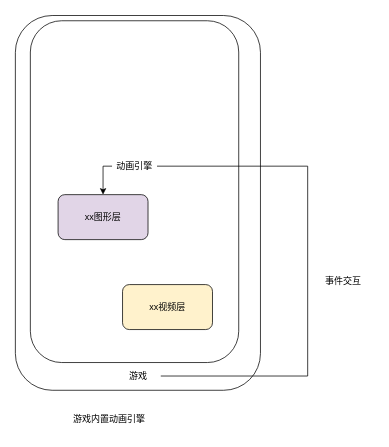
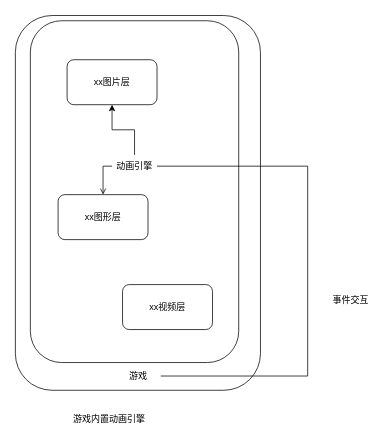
  <mxCell id="0" />
  <mxCell id="1" parent="0" />
  <mxCell id="2" value="" style="rounded=1;whiteSpace=wrap;html=1;" vertex="1" parent="1"><mxGeometry x="20" y="20" width="327" height="500" as="geometry" /></mxCell>
  <mxCell id="3" value="&lt;div&gt;&lt;br&gt;&lt;/div&gt;&lt;div&gt;&lt;br&gt;&lt;/div&gt;&lt;div&gt;&lt;br&gt;&lt;/div&gt;&lt;div&gt;&lt;br&gt;&lt;/div&gt;&lt;div&gt;&lt;br&gt;&lt;/div&gt;" style="rounded=1;whiteSpace=wrap;html=1;" vertex="1" parent="1"><mxGeometry x="40" y="27" width="278" height="456" as="geometry" /></mxCell>
- <mxCell id="5" value="xx视频层" style="rounded=1;whiteSpace=wrap;html=1;fillColor=#fff2cc;" vertex="1" parent="1"><mxGeometry x="163" y="379" width="120" height="60" as="geometry" /></mxCell>
- <mxCell id="6" value="xx图形层" style="rounded=1;whiteSpace=wrap;html=1;fillColor=#e1d5e7;" vertex="1" parent="1"><mxGeometry x="77" y="259" width="120" height="60" as="geometry" /></mxCell>
+ <mxCell id="4" value="xx图片层" style="rounded=1;whiteSpace=wrap;html=1;" vertex="1" parent="1"><mxGeometry x="89" y="79" width="120" height="60" as="geometry" /></mxCell>
+ <mxCell id="5" value="xx视频层" style="rounded=1;whiteSpace=wrap;html=1;" vertex="1" parent="1"><mxGeometry x="163" y="379" width="120" height="60" as="geometry" /></mxCell>
+ <mxCell id="6" value="xx图形层" style="rounded=1;whiteSpace=wrap;html=1;" vertex="1" parent="1"><mxGeometry x="77" y="259" width="120" height="60" as="geometry" /></mxCell>
  <mxCell id="7" style="edgeStyle=orthogonalEdgeStyle;rounded=0;orthogonalLoop=1;jettySize=auto;html=1;exitX=1;exitY=0.5;exitDx=0;exitDy=0;entryX=1;entryY=0.5;entryDx=0;entryDy=0;endArrow=none;" edge="1" parent="1" source="8" target="11"><mxGeometry relative="1" as="geometry"><Array as="points"><mxPoint x="410" y="501" /><mxPoint x="410" y="221" /></Array></mxGeometry></mxCell>
  <mxCell id="8" value="游戏" style="text;html=1;align=center;verticalAlign=middle;whiteSpace=wrap;rounded=0;" vertex="1" parent="1"><mxGeometry x="154" y="486" width="60" height="30" as="geometry" /></mxCell>
- <mxCell id="10" style="edgeStyle=orthogonalEdgeStyle;rounded=0;orthogonalLoop=1;jettySize=auto;html=1;exitX=0;exitY=0.5;exitDx=0;exitDy=0;entryX=0.5;entryY=0;entryDx=0;entryDy=0;" edge="1" parent="1" source="11" target="6"><mxGeometry relative="1" as="geometry" /></mxCell>
+ <mxCell id="9" style="edgeStyle=orthogonalEdgeStyle;rounded=0;orthogonalLoop=1;jettySize=auto;html=1;exitX=0.5;exitY=0;exitDx=0;exitDy=0;entryX=0.5;entryY=1;entryDx=0;entryDy=0;" edge="1" parent="1" source="11" target="4"><mxGeometry relative="1" as="geometry" /></mxCell>
+ <mxCell id="10" style="edgeStyle=orthogonalEdgeStyle;rounded=0;orthogonalLoop=1;jettySize=auto;html=1;exitX=0;exitY=0.5;exitDx=0;exitDy=0;entryX=0.5;entryY=0;entryDx=0;entryDy=0;endArrow=open;" edge="1" parent="1" source="11" target="6"><mxGeometry relative="1" as="geometry" /></mxCell>
  <mxCell id="11" value="动画引擎" style="text;html=1;align=center;verticalAlign=middle;whiteSpace=wrap;rounded=0;" vertex="1" parent="1"><mxGeometry x="149" y="206" width="60" height="30" as="geometry" /></mxCell>
- <mxCell id="12" value="事件交互" style="text;html=1;align=center;verticalAlign=middle;whiteSpace=wrap;rounded=0;" vertex="1" parent="1"><mxGeometry x="418" y="360" width="79" height="30" as="geometry" /></mxCell>
+ <mxCell id="12" value="事件交互" style="text;html=1;align=center;verticalAlign=middle;whiteSpace=wrap;rounded=0;" vertex="1" parent="1"><mxGeometry x="428" y="385" width="79" height="30" as="geometry" /></mxCell>
  <mxCell id="13" value="游戏内置动画引擎" style="text;html=1;align=center;verticalAlign=middle;whiteSpace=wrap;rounded=0;" vertex="1" parent="1"><mxGeometry x="76" y="544" width="139" height="30" as="geometry" /></mxCell>
